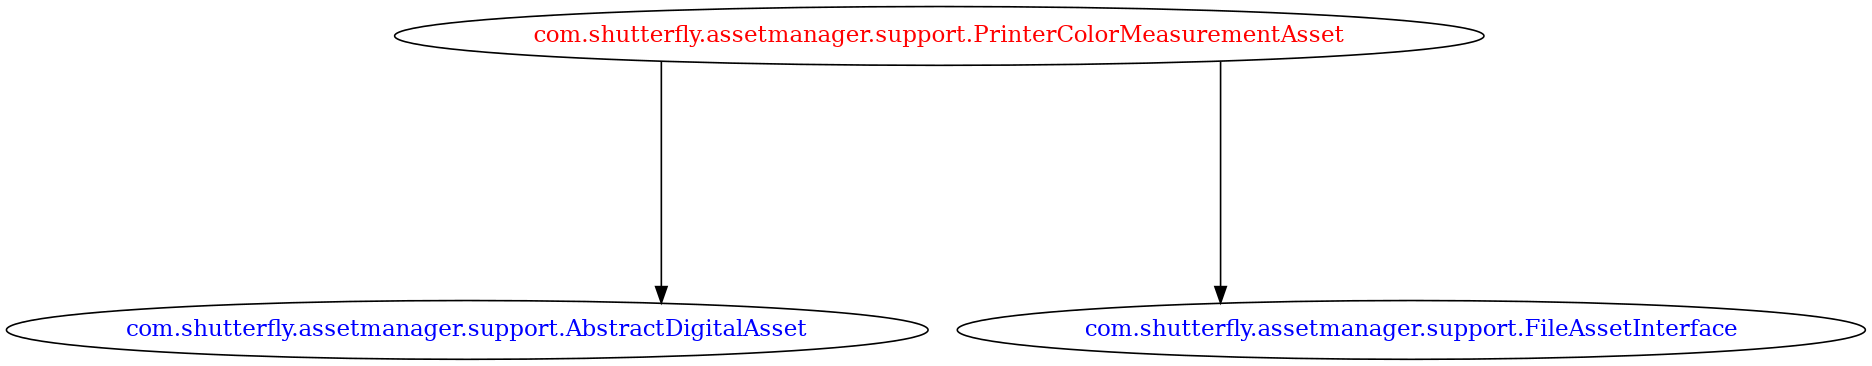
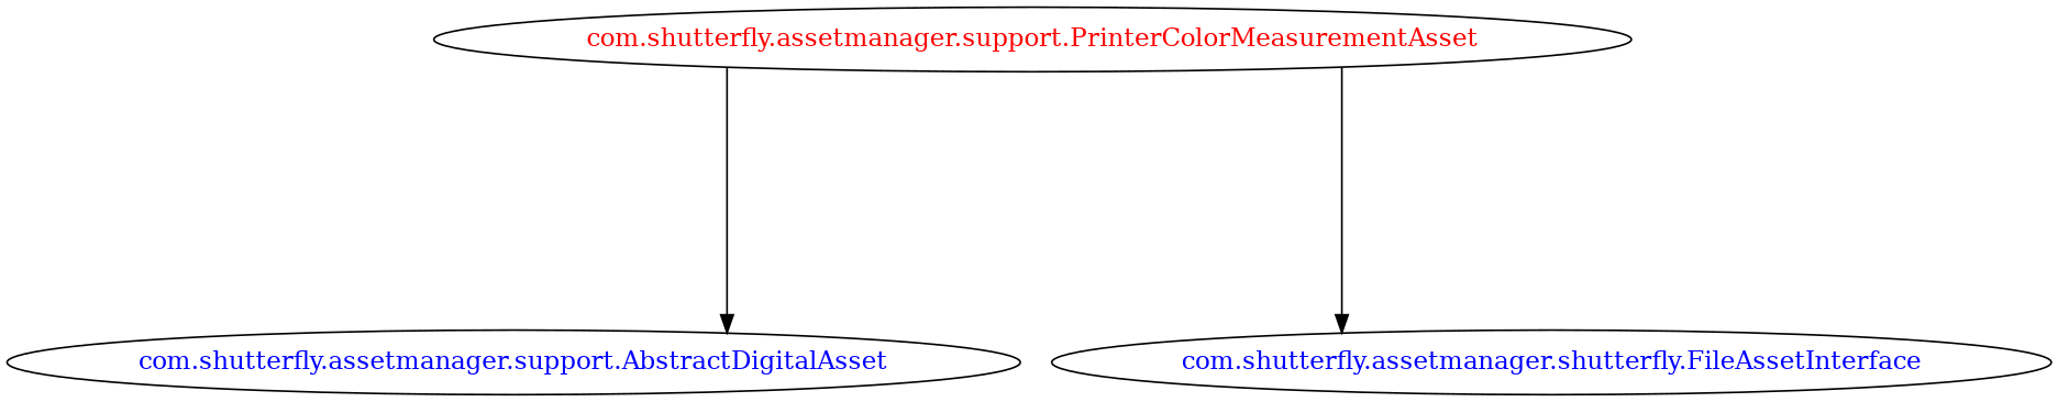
  digraph {
    concentrate=true
    rankdir=TB
    ranksep=2.0
    splines=ortho
    node [fontcolor=blue]
    "com.shutterfly.assetmanager.support.PrinterColorMeasurementAsset" [fontcolor=red]
    "com.shutterfly.assetmanager.support.AbstractDigitalAsset"
-   "com.shutterfly.assetmanager.support.FileAssetInterface"
+   "com.shutterfly.assetmanager.support.FileAssetInterface" [label="com.shutterfly.assetmanager.shutterfly.FileAssetInterface"]
    "com.shutterfly.assetmanager.support.PrinterColorMeasurementAsset" -> "com.shutterfly.assetmanager.support.AbstractDigitalAsset"
    "com.shutterfly.assetmanager.support.PrinterColorMeasurementAsset" -> "com.shutterfly.assetmanager.support.FileAssetInterface"
  }
